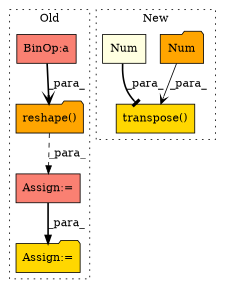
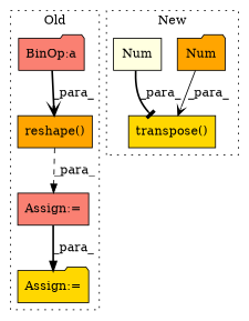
  digraph {
    node [a=75 fillcolor=orange l=3 shape=box style=filled]
    edge [arrowhead=normal style=bold]
-   n1 [l="10,1" label="reshape()" s="8804,8840" shape=folder]
+   n1 [l="10,1" label="reshape()" s="8804,8840"]
    n2 [a=68 fillcolor=gold label="Assign:=" s=8997 shape=folder]
    n3 [a=68 fillcolor=salmon label="Assign:=" s=8801]
-   n4 [a=82 fillcolor=salmon label="BinOp:a" s=8821]
+   n4 [a=82 fillcolor=salmon label="BinOp:a" s=8821 shape=folder]
    n5 [fillcolor=gold l="30,1" label="transpose()" s="9146,9180"]
    n6 [a=76 l=2 label=Num s=9178 shape=folder]
    n7 [a=76 fillcolor=lightyellow l=1 label=Num s=9176]
    subgraph cluster_1 {
      label=Old
      style=dotted
      n1
      n2
      n3
      n4
    }
    subgraph cluster_2 {
      label=New
      style=dotted
      n5
      n6
      n7
    }
    n1 -> n3 [label=_para_ style=dashed]
    n3 -> n2 [label=_para_]
    n4 -> n1 [arrowhead=vee label=_para_]
    n6 -> n5 [arrowhead=vee label=_para_ style=solid]
    n7 -> n5 [arrowhead=tee label=_para_]
  }
